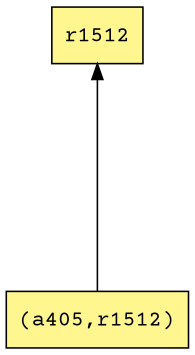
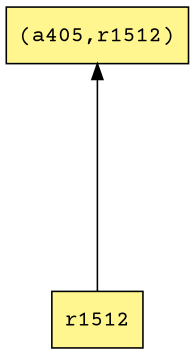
  digraph {
    rankdir=BT
    ranksep=2.0
    fontname="Courier Prime"
    node [fillcolor=khaki1 shape=record style=filled fontname="Courier Prime"]
    n1 [label="{r1512}"]
    n2 [label="{(a405,r1512)}"]
-   n2 -> n1 [fontname="Courier Prime"]
+   n1 -> n2 [fontname="Courier Prime"]
  }
